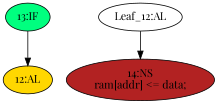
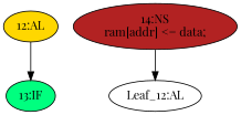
  strict digraph {
    fontname="Playfair Display"
    node [fontname="Playfair Display" statements="[]" style=filled]
    edge [cond="[]" fontname="Playfair Display" lineno=None]
    n1 [ast="<pyverilog.vparser.ast.Always object at 0x7f04a468a550>" clk_sens=True fillcolor=gold label="12:AL" sens="['clk']" typ=Always use_var="['we', 'data']"]
    n2 [ast="<pyverilog.vparser.ast.IfStatement object at 0x7f04a468a450>" fillcolor=springgreen label="13:IF" typ=IfStatement]
    n3 [ast="<pyverilog.vparser.ast.NonblockingSubstitution object at 0x7f04a468a150>" fillcolor=firebrick label="14:NS\nram[addr] <= data;" statements="[<pyverilog.vparser.ast.NonblockingSubstitution object at 0x7f04a468a150>]" typ=NonblockingSubstitution]
    n4 [def_var="['ram']" label="Leaf_12:AL" statements="" style=""]
-   n2 -> n1
-   n4 -> n3
+   n1 -> n2
+   n3 -> n4
  }
